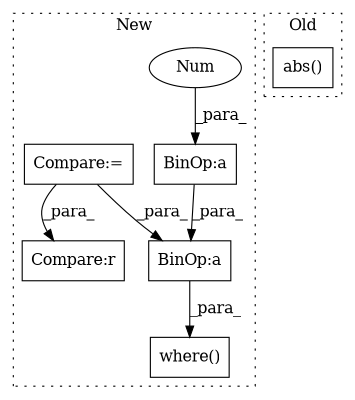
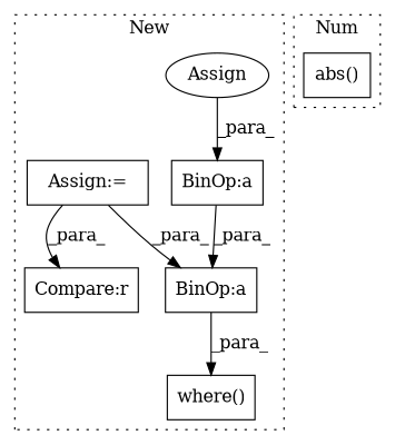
  digraph {
    node [a=75 l=3 shape=box]
    n1 [l="12,1" label="where()" s="450,497"]
    n2 [a=82 label="BinOp:a" s=482]
    n3 [a=82 label="BinOp:a" s=478]
-   n4 [a=76 l=1 label=Num s=481 shape=ellipse]
+   n4 [a=76 l=1 label=Assign s=481 shape=ellipse]
    n5 [a=40 l=9 label="Compare:r" s=462]
-   n6 [a=68 label="Compare:=" s=403]
+   n6 [a=68 label="Assign:=" s=403]
    n7 [l="10,1" label="abs()" s="1303,1319"]
    subgraph cluster_1 {
      label=New
      style=dotted
      n1
      n2
      n3
      n4
      n5
      n6
    }
    subgraph cluster_2 {
-     label=Old
+     label=Num
      style=dotted
      n7
    }
    n2 -> n3 [label=_para_]
    n3 -> n1 [label=_para_]
    n4 -> n2 [label=_para_]
    n6 -> n3 [label=_para_]
    n6 -> n5 [label=_para_]
  }
